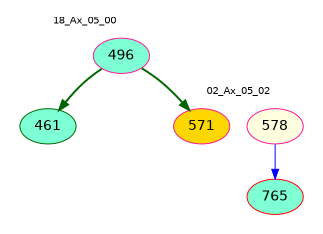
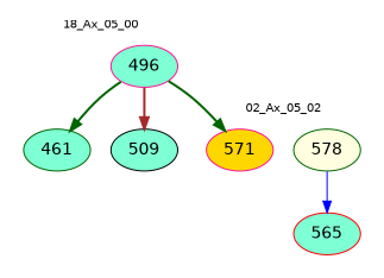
  digraph {
    fontname="DejaVu Sans"
    node [color=darkgreen fillcolor=aquamarine fontname="DejaVu Sans" style=filled]
    edge [color=darkgreen fontname="DejaVu Sans" style=bold]
-   n1 [color=deeppink fillcolor=lightyellow label=578]
-   n2 [color=red label=765]
+   n1 [fillcolor=lightyellow label=578]
+   n2 [color=red label=565]
    n3 [color=deeppink fillcolor=gold label=571]
    n4 [color=deeppink label=496]
    n5 [label=461]
+   n6 [color=black label=509]
    subgraph cluster_1 {
      color=white
      fontsize=10
      label="02_Ax_05_02"
      n1
      n2
      n3
    }
    subgraph cluster_2 {
      color=white
      fontsize=10
      label="18_Ax_05_00"
      n4
      n5
+     n6
    }
    n1 -> n2 [color=blue style=solid]
    n4 -> n3
    n4 -> n5
+   n4 -> n6 [color=brown]
  }
